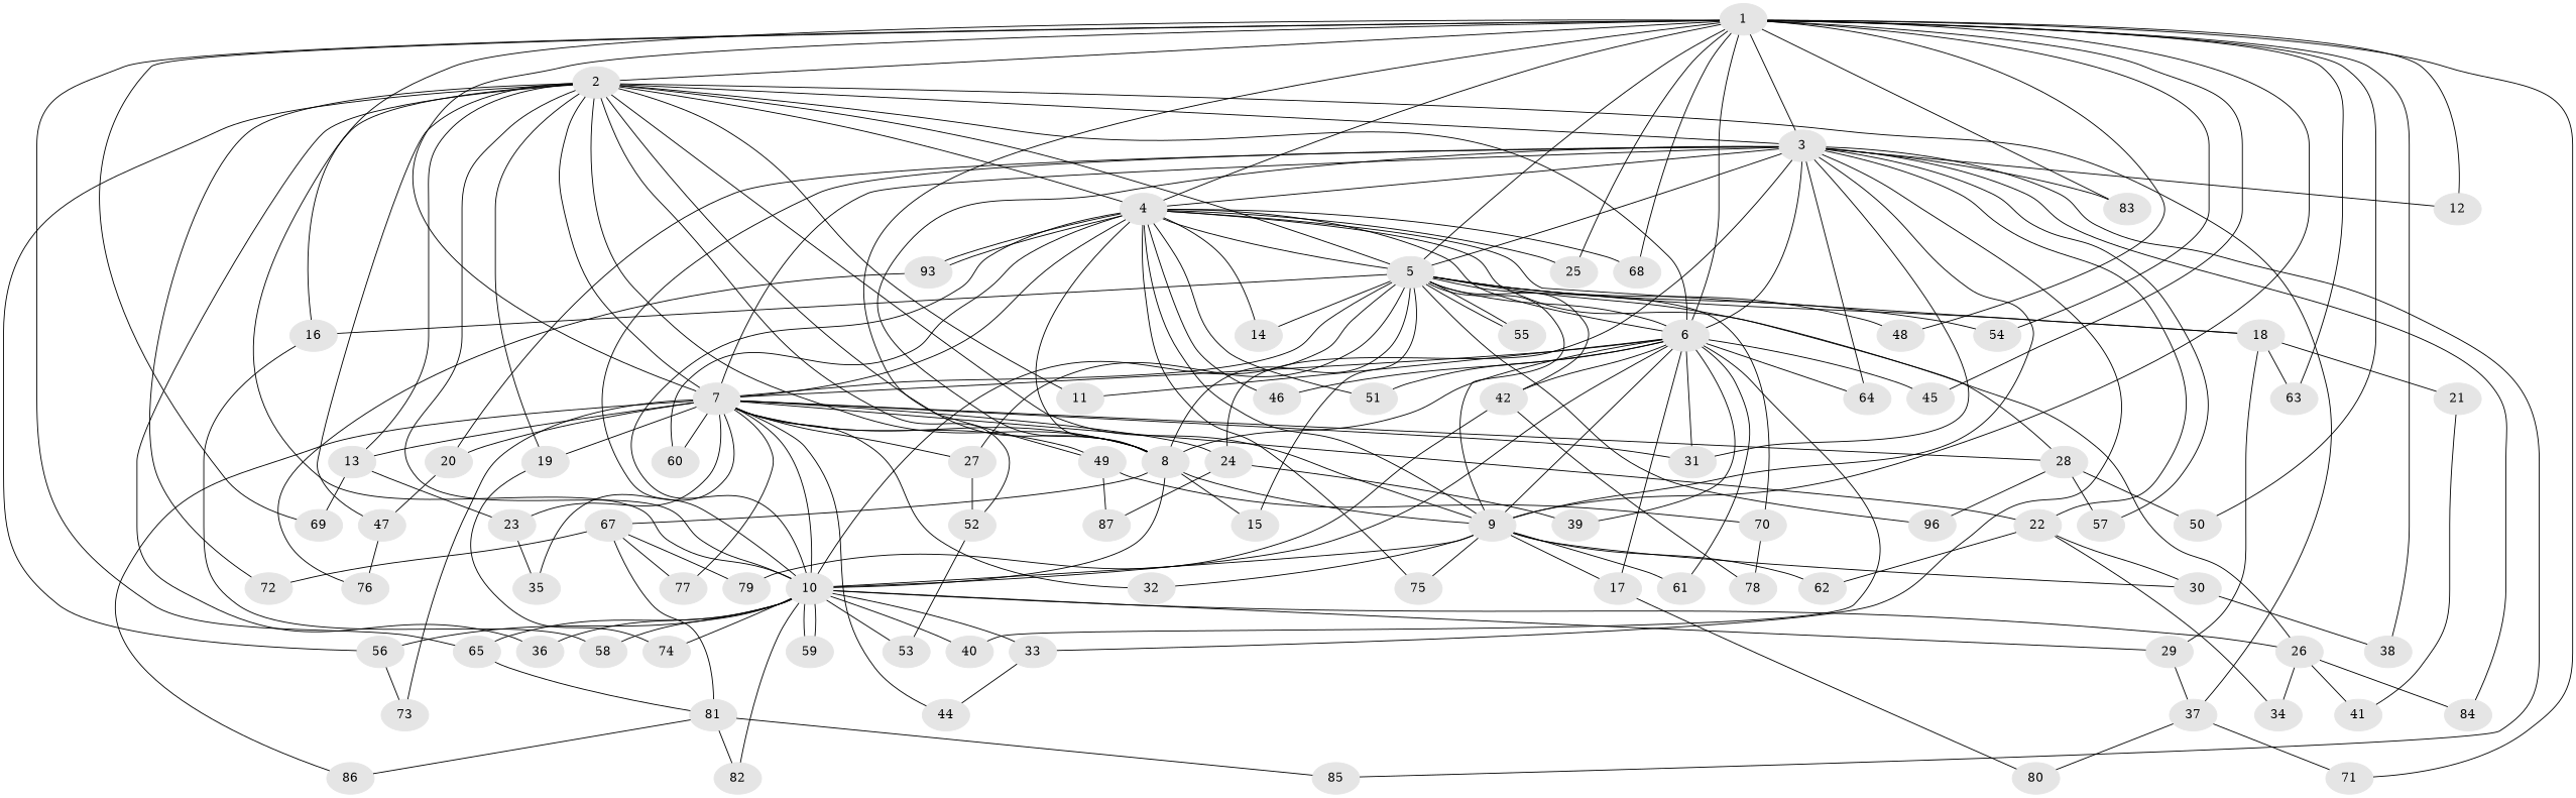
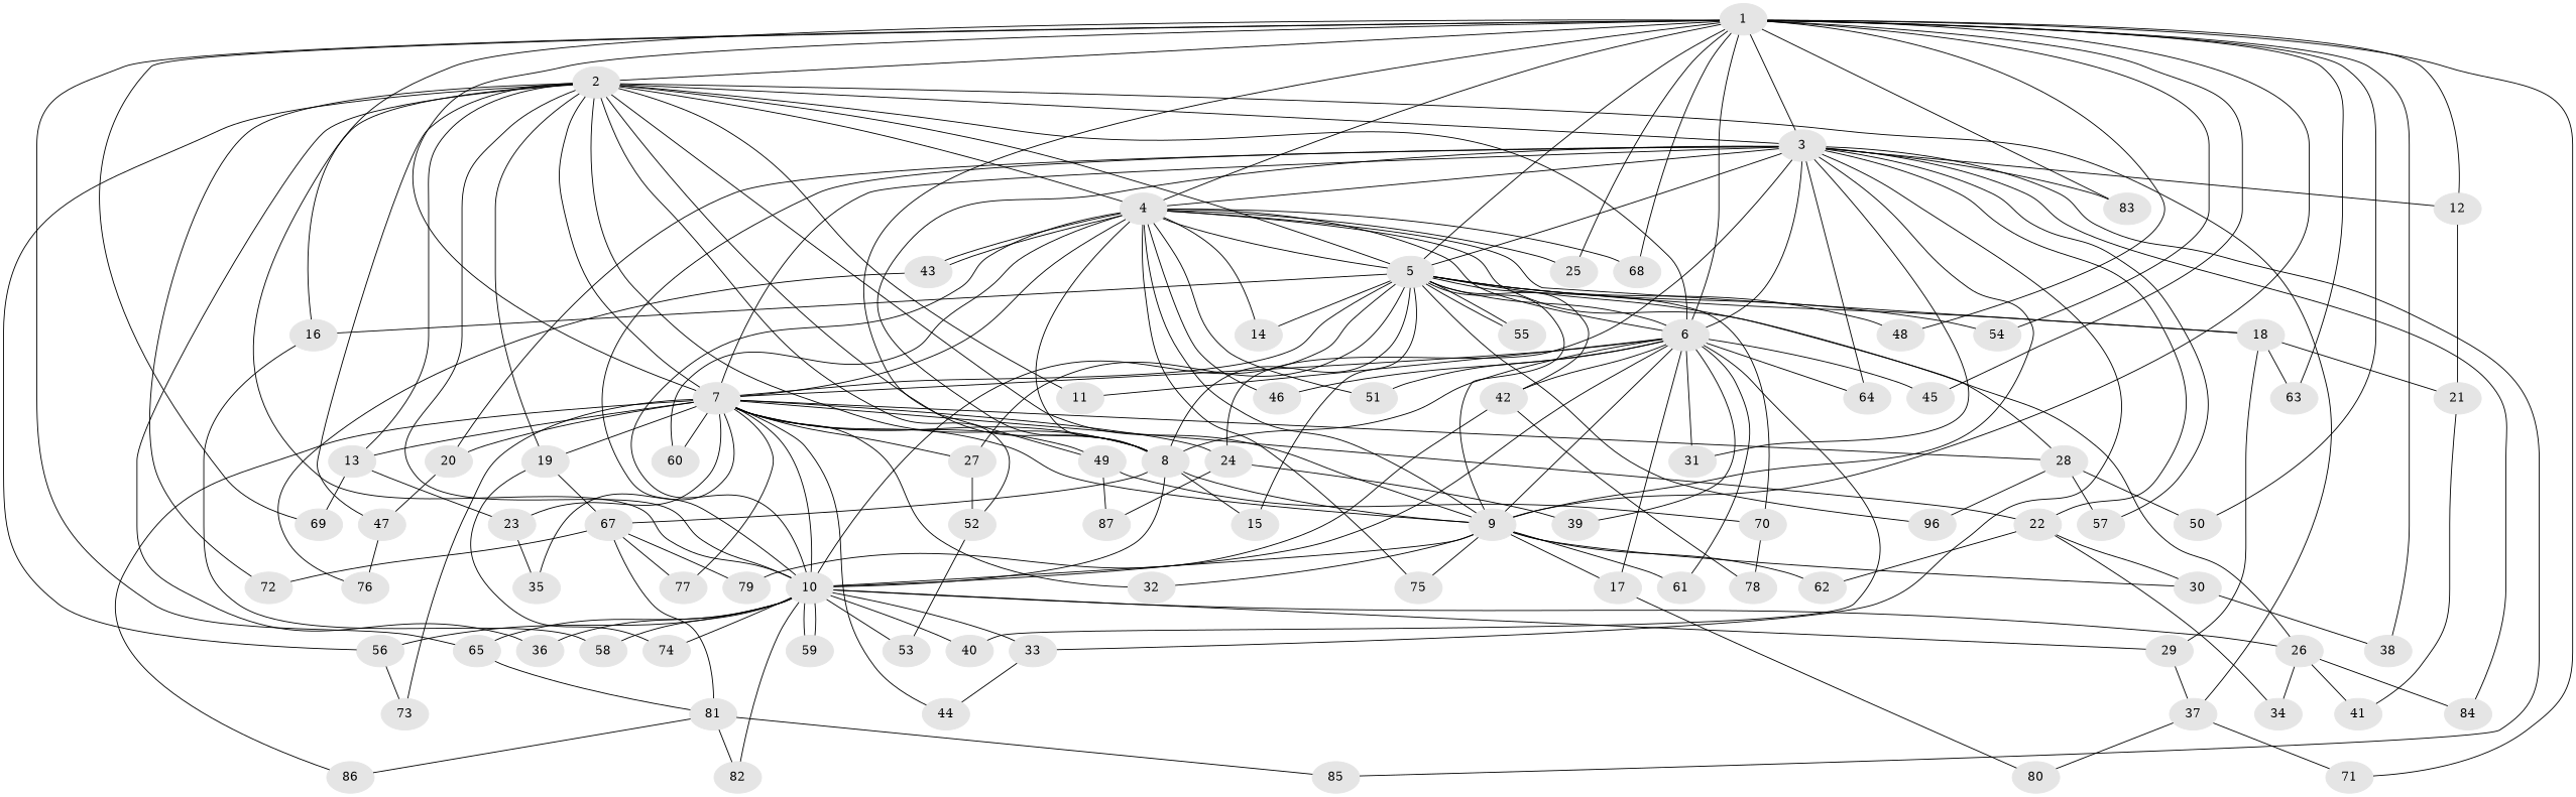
  graph {
    node [color=gray90 style=filled]
    1
    2
    3
    4
    5
    6
    7
    8
    9
    10
    12
    25
    38
    45
    48
    50
    54
    63
    65
    68
    69
    71
    83
    11
    13
    16
    19
    36
    37
    47
    49
    52
    56
    72
    20
    22
    24
    31
    33
    57
    64
    84
    85
    14
    18
    28
-   43 [label=93]
+   43
    46
    51
    60
    75
    15
    26
    27
    42
    55
    n57 [label=96]
    70
    17
    39
    40
    61
    23
    32
    35
    44
    73
    77
    86
    67
    30
    62
    29
    53
    58
    59
    74
    82
    21
    81
    80
    76
    87
    34
    41
    78
    79
    1 -- 2
    1 -- 3
    1 -- 4
    1 -- 5
    1 -- 6
    1 -- 7
    1 -- 8
    1 -- 9
    1 -- 10
    1 -- 12
    1 -- 25
    1 -- 38
    1 -- 45
    1 -- 48
    1 -- 50
    1 -- 54
    1 -- 63
    1 -- 65
    1 -- 68
    1 -- 69
    1 -- 71
    1 -- 83
    2 -- 3
    2 -- 4
    2 -- 5
    2 -- 6
    2 -- 7
    2 -- 8
    2 -- 9
    2 -- 10
    2 -- 11
    2 -- 13
    2 -- 16
    2 -- 19
    2 -- 36
    2 -- 37
    2 -- 47
    2 -- 49
    2 -- 52
    2 -- 56
    2 -- 72
    3 -- 4
    3 -- 5
    3 -- 6
    3 -- 7
    3 -- 8
    3 -- 9
    3 -- 10
    3 -- 12
    3 -- 83
    3 -- 20
    3 -- 22
    3 -- 24
    3 -- 31
    3 -- 33
    3 -- 57
    3 -- 64
    3 -- 84
    3 -- 85
    4 -- 5
    4 -- 6
    4 -- 7
    4 -- 8
    4 -- 9
    4 -- 10
    4 -- 25
    4 -- 68
    4 -- 14
    4 -- 18
    4 -- 28
    4 -- 43
    4 -- 43
    4 -- 46
    4 -- 51
    4 -- 60
    4 -- 75
    5 -- 6
    5 -- 7
    5 -- 8
    5 -- 9
    5 -- 10
    5 -- 48
    5 -- 54
    5 -- 16
    5 -- 14
    5 -- 18
    5 -- 15
    5 -- 26
    5 -- 27
    5 -- 42
    5 -- 55
    5 -- 55
    5 -- n57
    5 -- 70
    6 -- 7
    6 -- 8
    6 -- 9
    6 -- 10
    6 -- 45
    6 -- 11
    6 -- 31
    6 -- 64
    6 -- 46
    6 -- 51
    6 -- 42
    6 -- 17
    6 -- 39
    6 -- 40
    6 -- 61
    7 -- 8
-   7 -- 31
+   7 -- 9
    7 -- 10
    7 -- 13
    7 -- 19
    7 -- 49
    7 -- 20
    7 -- 22
    7 -- 24
    7 -- 28
    7 -- 60
    7 -- 27
    7 -- 23
    7 -- 32
    7 -- 35
    7 -- 44
    7 -- 73
    7 -- 77
    7 -- 86
    8 -- 9
    8 -- 10
    8 -- 15
    8 -- 67
    9 -- 10
    9 -- 75
    9 -- 17
    9 -- 61
    9 -- 32
    9 -- 30
    9 -- 62
    10 -- 65
    10 -- 36
    10 -- 56
    10 -- 33
    10 -- 26
    10 -- 40
    10 -- 29
    10 -- 53
    10 -- 58
    10 -- 59
    10 -- 59
    10 -- 74
    10 -- 82
+   12 -- 21
    65 -- 81
    13 -- 69
    13 -- 23
    16 -- 58
+   19 -- 67
    19 -- 74
    37 -- 71
    37 -- 80
    47 -- 76
    49 -- 70
    49 -- 87
    52 -- 53
    56 -- 73
    20 -- 47
    22 -- 30
    22 -- 62
    22 -- 34
    24 -- 39
    24 -- 87
    33 -- 44
    18 -- 63
    18 -- 29
    18 -- 21
    28 -- 50
    28 -- 57
    28 -- n57
    43 -- 76
    26 -- 84
    26 -- 34
    26 -- 41
    27 -- 52
    42 -- 78
    42 -- 79
    70 -- 78
    17 -- 80
    23 -- 35
    67 -- 72
    67 -- 77
    67 -- 81
    67 -- 79
    30 -- 38
    29 -- 37
    21 -- 41
    81 -- 85
    81 -- 86
    81 -- 82
  }
